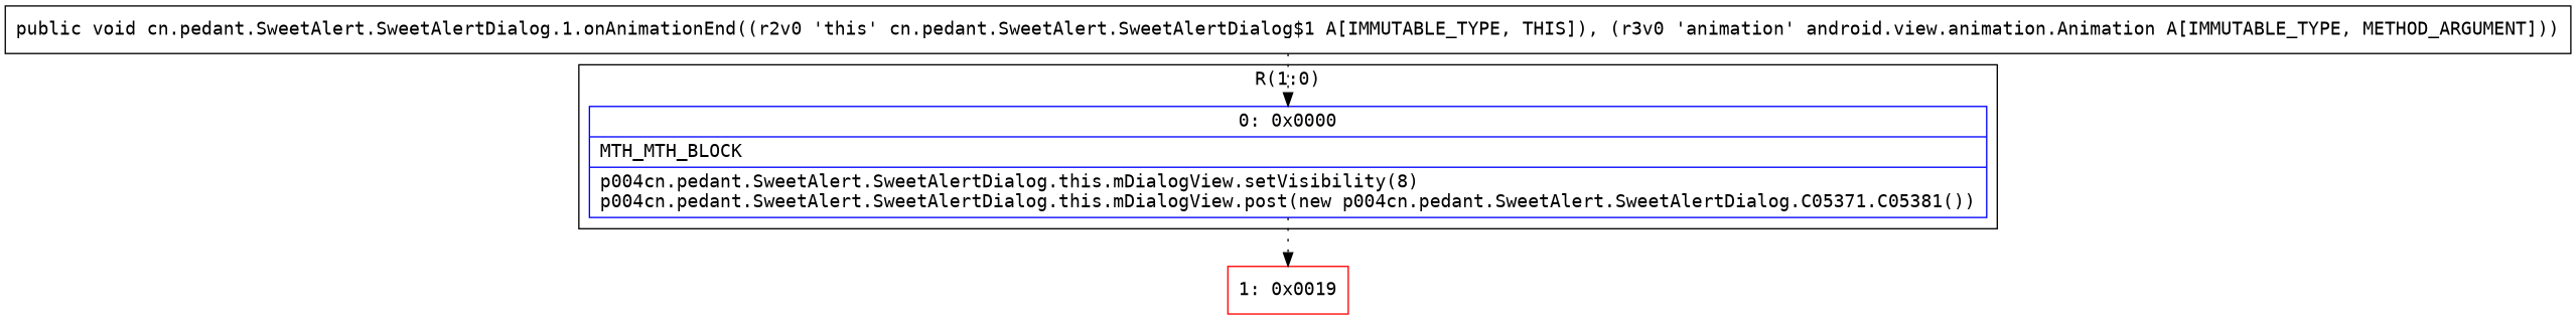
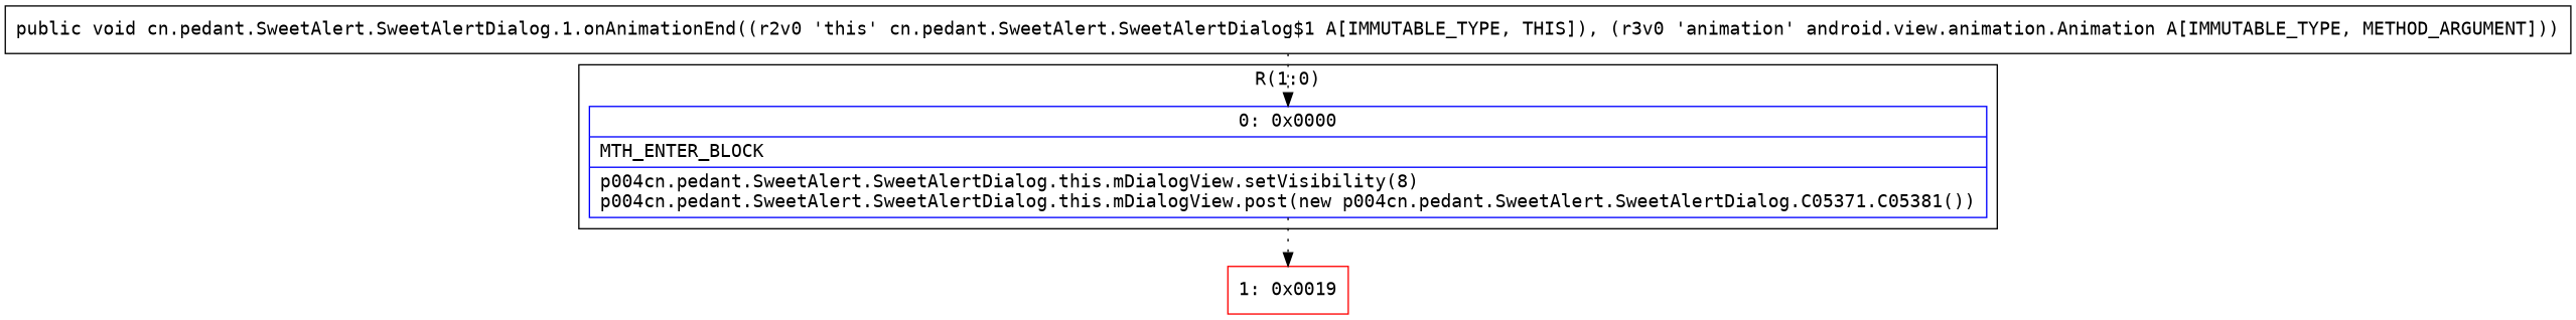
  digraph {
    fontname="DejaVu Sans Mono"
    node [shape=record fontname="DejaVu Sans Mono"]
    edge [style=dotted fontname="DejaVu Sans Mono"]
-   n1 [color=blue label="{0\:\ 0x0000|MTH_MTH_BLOCK\l|p004cn.pedant.SweetAlert.SweetAlertDialog.this.mDialogView.setVisibility(8)\lp004cn.pedant.SweetAlert.SweetAlertDialog.this.mDialogView.post(new p004cn.pedant.SweetAlert.SweetAlertDialog.C05371.C05381())\l}"]
+   n1 [color=blue label="{0\:\ 0x0000|MTH_ENTER_BLOCK\l|p004cn.pedant.SweetAlert.SweetAlertDialog.this.mDialogView.setVisibility(8)\lp004cn.pedant.SweetAlert.SweetAlertDialog.this.mDialogView.post(new p004cn.pedant.SweetAlert.SweetAlertDialog.C05371.C05381())\l}"]
    n2 [color=red label="{1\:\ 0x0019}"]
    n3 [label="{public void cn.pedant.SweetAlert.SweetAlertDialog.1.onAnimationEnd((r2v0 'this' cn.pedant.SweetAlert.SweetAlertDialog$1 A[IMMUTABLE_TYPE, THIS]), (r3v0 'animation' android.view.animation.Animation A[IMMUTABLE_TYPE, METHOD_ARGUMENT])) }"]
    subgraph cluster_1 {
      label="R(1:0)"
      n1
    }
    n1 -> n2
    n3 -> n1
  }
